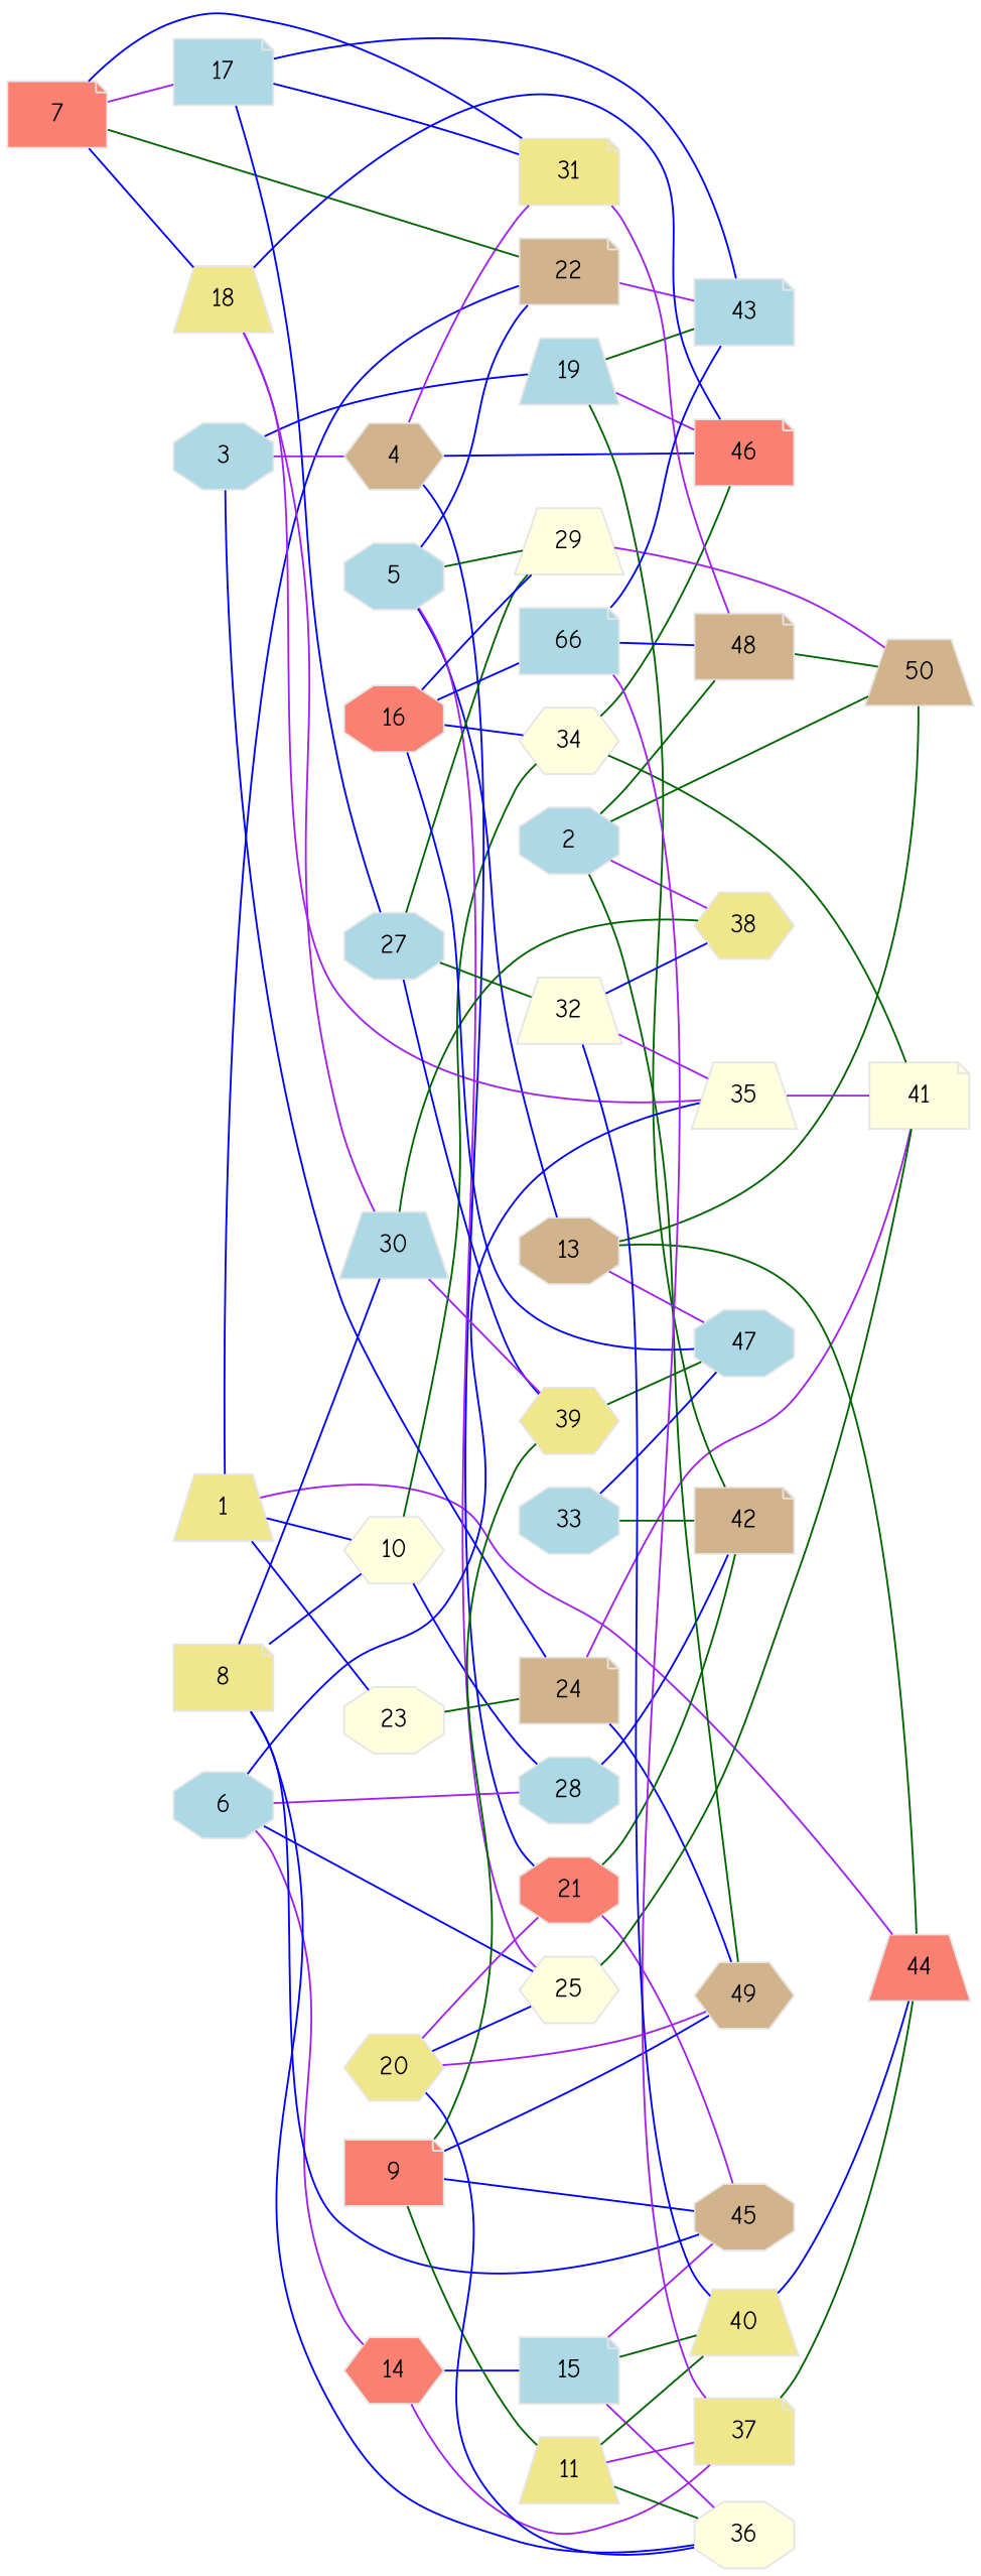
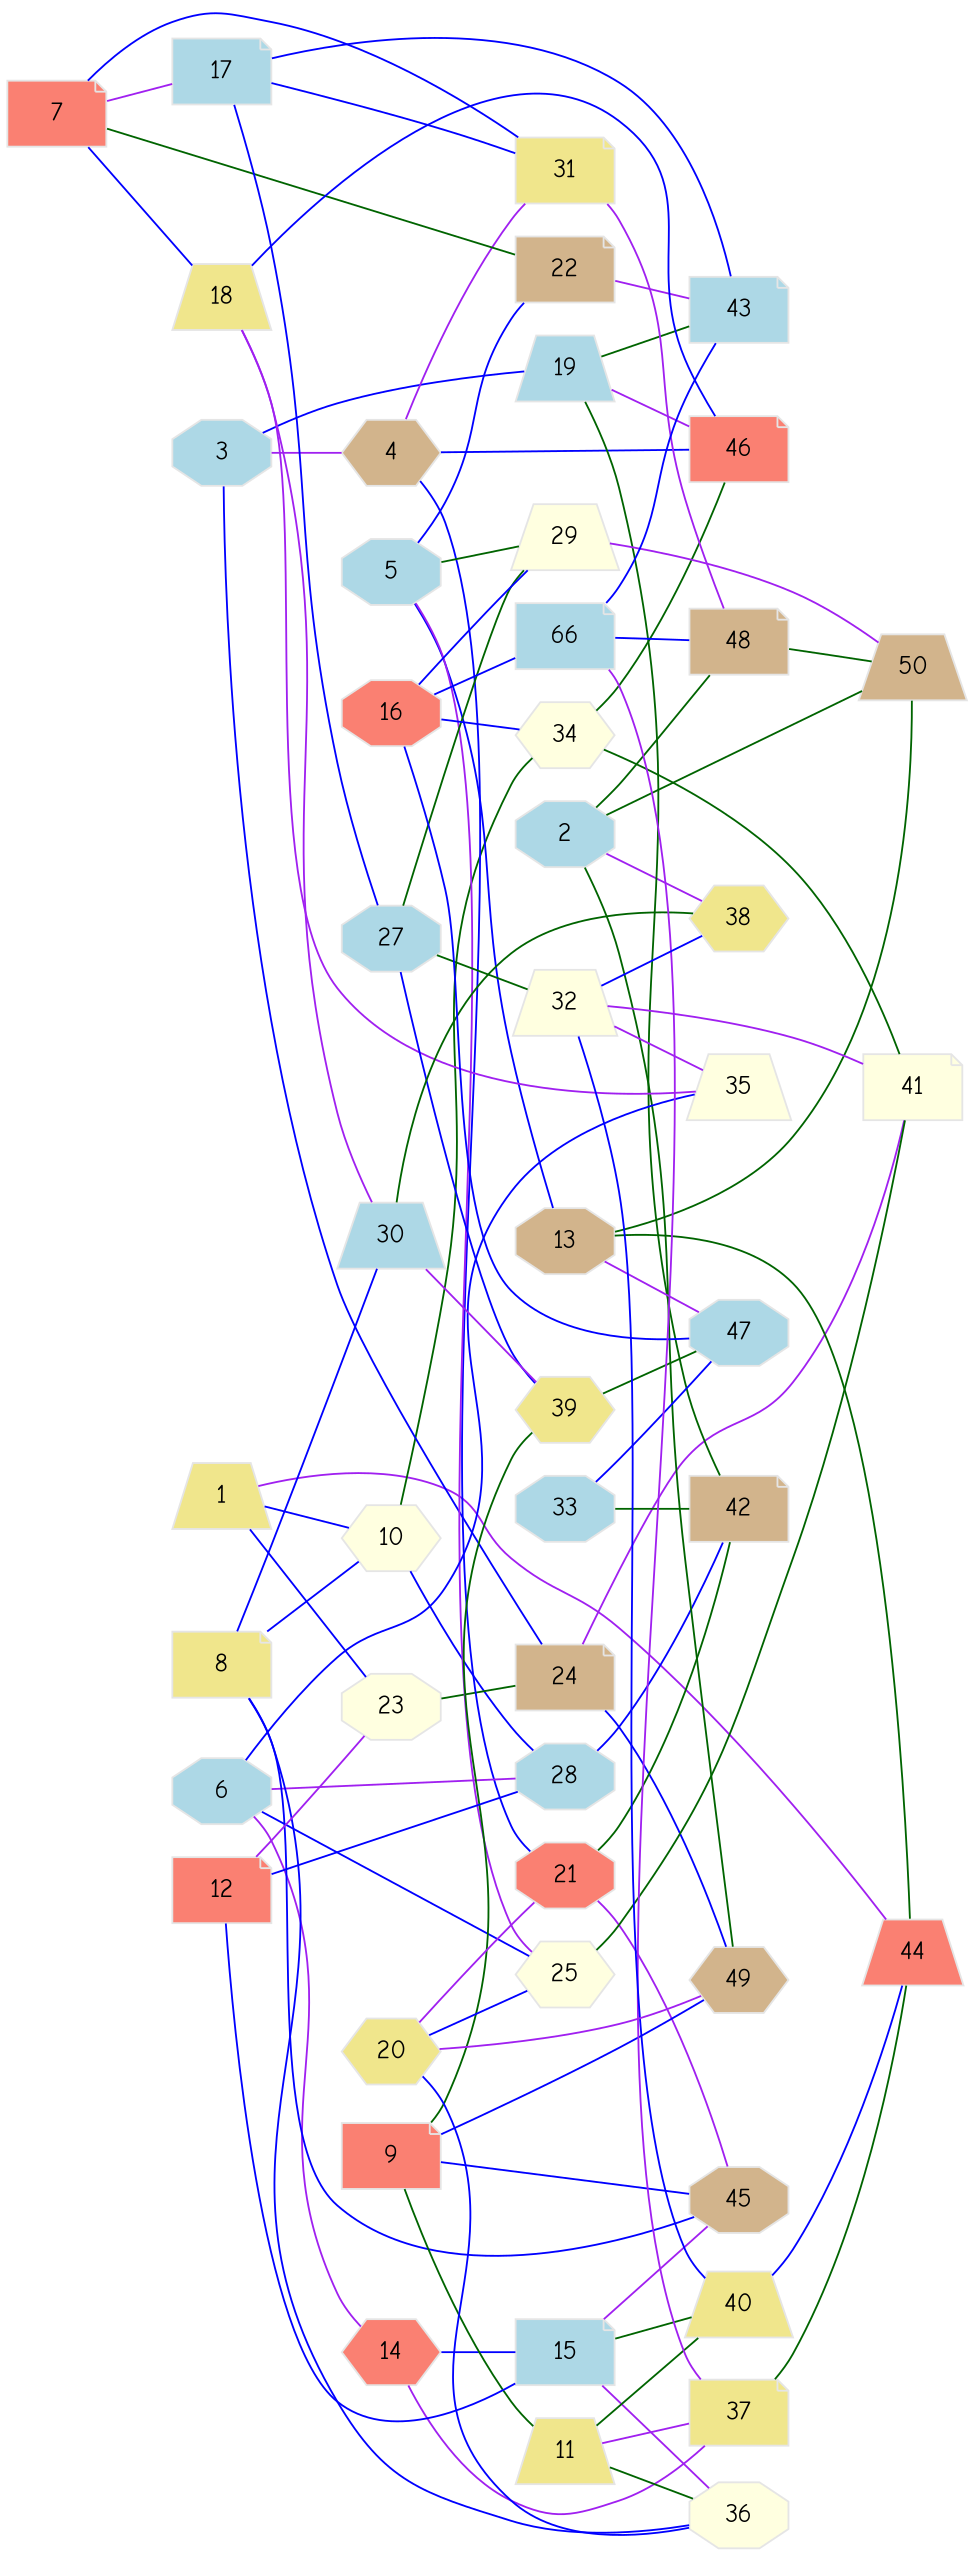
  graph {
    fontname="Comic Neue"
    rankdir=LR
    node [color=gray90 fillcolor=lightblue fontname="Comic Neue" shape=note style=filled]
    edge [color=blue fontname="Comic Neue"]
    1 [fillcolor=khaki shape=trapezium]
    10 [fillcolor=lightyellow shape=hexagon]
    22 [fillcolor=tan]
    23 [fillcolor=lightyellow shape=octagon]
    44 [fillcolor=salmon shape=trapezium]
    28 [shape=octagon]
    34 [fillcolor=lightyellow shape=hexagon]
    43
    24 [fillcolor=tan]
    2 [shape=octagon]
    38 [fillcolor=khaki shape=hexagon]
    48 [fillcolor=tan]
    49 [fillcolor=tan shape=hexagon]
    50 [fillcolor=tan shape=trapezium]
    3 [shape=octagon]
    4 [fillcolor=tan shape=hexagon]
    19 [shape=trapezium]
    21 [fillcolor=salmon shape=octagon]
    31 [fillcolor=khaki]
    46 [fillcolor=salmon]
    42 [fillcolor=tan]
    41 [fillcolor=lightyellow]
    33 [shape=octagon]
    47 [shape=octagon]
    45 [fillcolor=tan shape=octagon]
    5 [shape=octagon]
    13 [fillcolor=tan shape=octagon]
    25 [fillcolor=lightyellow shape=hexagon]
    29 [fillcolor=lightyellow shape=trapezium]
    6 [shape=octagon]
    14 [fillcolor=salmon shape=hexagon]
    35 [fillcolor=lightyellow shape=trapezium]
    37 [fillcolor=khaki]
    15
    7 [fillcolor=salmon]
    17
    18 [fillcolor=khaki shape=trapezium]
    27 [shape=octagon]
    30 [shape=trapezium]
    8 [fillcolor=khaki]
    36 [fillcolor=lightyellow shape=octagon]
    39 [fillcolor=khaki shape=hexagon]
    9 [fillcolor=salmon]
    11 [fillcolor=khaki shape=trapezium]
    40 [fillcolor=khaki shape=trapezium]
+   12 [fillcolor=salmon]
    16 [fillcolor=salmon shape=octagon]
    n48 [label=66]
    32 [fillcolor=lightyellow shape=trapezium]
    20 [fillcolor=khaki shape=hexagon]
    1 -- 10
-   1 -- 22
    1 -- 23
    1 -- 44 [color=purple]
    10 -- 28
    10 -- 34 [color=darkgreen]
    22 -- 43 [color=purple]
    23 -- 24 [color=darkgreen]
    28 -- 42
    34 -- 46 [color=darkgreen]
    34 -- 41 [color=darkgreen]
    24 -- 49
    24 -- 41 [color=purple]
    2 -- 38 [color=purple]
    2 -- 48 [color=darkgreen]
    2 -- 49 [color=darkgreen]
    2 -- 50 [color=darkgreen]
    48 -- 50 [color=darkgreen]
    3 -- 24
    3 -- 4 [color=purple]
    3 -- 19
    4 -- 21
    4 -- 31 [color=purple]
    4 -- 46
    19 -- 43 [color=darkgreen]
    19 -- 46 [color=purple]
    19 -- 42 [color=darkgreen]
    21 -- 42 [color=darkgreen]
    21 -- 45 [color=purple]
    31 -- 48 [color=purple]
    33 -- 42 [color=darkgreen]
    33 -- 47
    5 -- 22
    5 -- 13
    5 -- 25 [color=purple]
    5 -- 29 [color=darkgreen]
    13 -- 44 [color=darkgreen]
    13 -- 50 [color=darkgreen]
    13 -- 47 [color=purple]
    25 -- 41 [color=darkgreen]
    29 -- 50 [color=purple]
    6 -- 28 [color=purple]
    6 -- 25
    6 -- 14 [color=purple]
    6 -- 35
    14 -- 37 [color=purple]
    14 -- 15
-   35 -- 41 [color=purple]
+   32 -- 41 [color=purple]
    37 -- 44 [color=darkgreen]
    15 -- 45 [color=purple]
    15 -- 36 [color=purple]
    15 -- 40 [color=darkgreen]
    7 -- 22 [color=darkgreen]
    7 -- 31
    7 -- 17 [color=purple]
    7 -- 18
    17 -- 43
    17 -- 31
    17 -- 27
    18 -- 46
    18 -- 35 [color=purple]
    18 -- 30 [color=purple]
    27 -- 29 [color=darkgreen]
    27 -- 39
    27 -- 32 [color=darkgreen]
    30 -- 38 [color=darkgreen]
    30 -- 39 [color=purple]
    8 -- 10
    8 -- 45
    8 -- 30
    8 -- 36
    39 -- 47 [color=darkgreen]
    9 -- 49
    9 -- 45
    9 -- 39 [color=darkgreen]
    9 -- 11 [color=darkgreen]
    11 -- 37 [color=purple]
    11 -- 36 [color=darkgreen]
    11 -- 40 [color=darkgreen]
    40 -- 44
+   12 -- 23 [color=purple]
+   12 -- 28
+   12 -- 15
    16 -- 34
    16 -- 47
    16 -- 29
    16 -- n48
    n48 -- 43
    n48 -- 48
    n48 -- 37 [color=purple]
    32 -- 38
    32 -- 35 [color=purple]
    32 -- 40
    20 -- 49 [color=purple]
    20 -- 21 [color=purple]
    20 -- 25
    20 -- 36
  }
